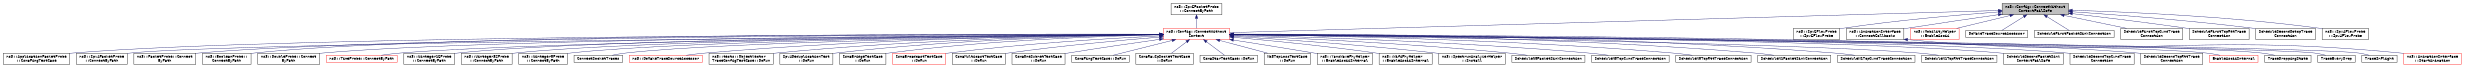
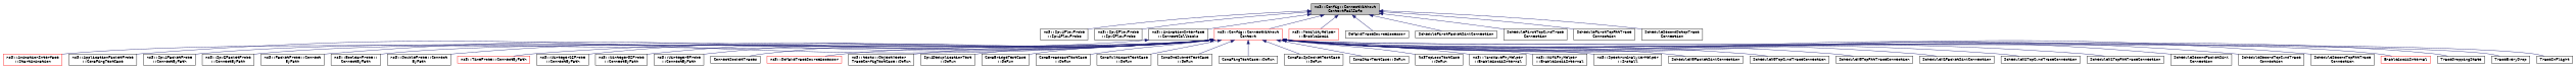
  digraph {
    fontname="DejaVu Sans Mono"
    rankdir=TB
    node [color=black fillcolor=white fontname="DejaVu Sans Mono" fontsize=10 shape=record style=filled]
    edge [color=midnightblue dir=back fontname="DejaVu Sans Mono" fontsize=10 labelfontname=Helvetica labelfontsize=10 style=solid]
    n1 [fillcolor=grey75 fontcolor=black height=0.2 label="ns3::Config::ConnectWithout\lContextFailSafe" width=0.4]
    n2 [height=0.2 label="ns3::Ipv4FlowProbe\l::Ipv4FlowProbe" width=0.4]
    n3 [height=0.2 label="ns3::Ipv6FlowProbe\l::Ipv6FlowProbe" width=0.4]
    n4 [height=0.2 label="ns3::AnimationInterface\l::ConnectCallbacks" width=0.4]
    n5 [color=red height=0.2 label="ns3::Config::ConnectWithout\lContext" width=0.4]
    n6 [color=red height=0.2 label="ns3::MobilityHelper\l::EnableAscii" width=0.4]
    n7 [height=0.2 label=DoMakeTraceSourceAccessor width=0.4]
    n8 [height=0.2 label=ScheduleFirstPacketSinkConnection width=0.4]
    n9 [height=0.2 label="ScheduleFirstTcpCwndTrace\lConnection" width=0.4]
    n10 [height=0.2 label="ScheduleFirstTcpRttTrace\lConnection" width=0.4]
    n11 [height=0.2 label="ScheduleSecondDctcpTrace\lConnection" width=0.4]
    n12 [color=red height=0.2 label="ns3::AnimationInterface\l::StartAnimation" width=0.4]
    n13 [height=0.2 label="ns3::ApplicationPacketProbe\l::CsmaPingTestCase" width=0.4]
    n14 [height=0.2 label="ns3::Ipv4PacketProbe\l::ConnectByPath" width=0.4]
    n15 [height=0.2 label="ns3::Ipv6PacketProbe\l::ConnectByPath" width=0.4]
    n16 [height=0.2 label="ns3::PacketProbe::Connect\lByPath" width=0.4]
    n17 [height=0.2 label="ns3::BooleanProbe::\lConnectByPath" width=0.4]
    n18 [height=0.2 label="ns3::DoubleProbe::Connect\lByPath" width=0.4]
    n19 [color=red height=0.2 label="ns3::TimeProbe::ConnectByPath" width=0.4]
    n20 [height=0.2 label="ns3::Uinteger16Probe\l::ConnectByPath" width=0.4]
    n21 [height=0.2 label="ns3::Uinteger32Probe\l::ConnectByPath" width=0.4]
    n22 [height=0.2 label="ns3::Uinteger8Probe\l::ConnectByPath" width=0.4]
    n23 [height=0.2 label=ConnectSocketTraces width=0.4]
    n24 [color=red height=0.2 label="ns3::DoMakeTraceSourceAccessor" width=0.4]
    n25 [height=0.2 label="ns3::tests::ObjectVector\lTraceConfigTestCase::DoRun" width=0.4]
    n26 [height=0.2 label="Ipv4DeduplicationTest\l::DoRun" width=0.4]
    n27 [height=0.2 label="CsmaBridgeTestCase\l::DoRun" width=0.4]
-   n28 [color=red height=0.2 label="CsmaBroadcastTestCase\l::DoRun" width=0.4]
+   n28 [height=0.2 label="CsmaBroadcastTestCase\l::DoRun" width=0.4]
    n29 [height=0.2 label="CsmaMulticastTestCase\l::DoRun" width=0.4]
    n30 [height=0.2 label="CsmaOneSubnetTestCase\l::DoRun" width=0.4]
    n31 [height=0.2 label="CsmaPingTestCase::DoRun" width=0.4]
    n32 [height=0.2 label="CsmaRawIpSocketTestCase\l::DoRun" width=0.4]
    n33 [height=0.2 label="CsmaStarTestCase::DoRun" width=0.4]
    n34 [height=0.2 label="Ns3TcpLossTestCase\l::DoRun" width=0.4]
    n35 [height=0.2 label="ns3::YansWavePhyHelper\l::EnableAsciiInternal" width=0.4]
    n36 [height=0.2 label="ns3::WifiPhyHelper\l::EnableAsciiInternal" width=0.4]
    n37 [height=0.2 label="ns3::SpectrumAnalyzerHelper\l::Install" width=0.4]
    n38 [height=0.2 label=ScheduleN0PacketSinkConnection width=0.4]
    n39 [height=0.2 label=ScheduleN0TcpCwndTraceConnection width=0.4]
    n40 [height=0.2 label=ScheduleN0TcpRttTraceConnection width=0.4]
    n41 [height=0.2 label=ScheduleN1PacketSinkConnection width=0.4]
    n42 [height=0.2 label=ScheduleN1TcpCwndTraceConnection width=0.4]
    n43 [height=0.2 label=ScheduleN1TcpRttTraceConnection width=0.4]
-   n44 [height=0.2 label="ScheduleSecondPacketSink\lContextFailSafe" width=0.4]
+   n44 [height=0.2 label="ScheduleSecondPacketSink\lConnection" width=0.4]
    n45 [height=0.2 label="ScheduleSecondTcpCwndTrace\lConnection" width=0.4]
    n46 [height=0.2 label="ScheduleSecondTcpRttTrace\lConnection" width=0.4]
    n47 [color=red height=0.2 label=EnableAsciiInternal width=0.4]
    n48 [height=0.2 label=TraceDroppingState width=0.4]
    n49 [height=0.2 label=TraceEveryDrop width=0.4]
    n50 [height=0.2 label=TraceInFlight width=0.4]
    n1 -> n2
    n1 -> n3
    n1 -> n4
    n1 -> n5
    n1 -> n6
    n1 -> n7
    n1 -> n8
    n1 -> n9
    n1 -> n10
    n1 -> n11
    n4 -> n12
    n5 -> n13
    n5 -> n14
-   n15 -> n5
+   n5 -> n15
    n5 -> n16
    n5 -> n17
    n5 -> n18
    n5 -> n19
    n5 -> n20
    n5 -> n21
    n5 -> n22
    n5 -> n23
    n5 -> n24
    n5 -> n25
    n5 -> n26
    n5 -> n27
    n5 -> n28
    n5 -> n29
    n5 -> n30
    n5 -> n31
    n5 -> n32
    n5 -> n33
    n5 -> n34
    n5 -> n35
    n5 -> n36
    n5 -> n37
    n5 -> n38
    n5 -> n39
    n5 -> n40
    n5 -> n41
    n5 -> n42
    n5 -> n43
    n5 -> n44
    n5 -> n45
    n5 -> n46
    n5 -> n47
    n5 -> n48
    n5 -> n49
    n5 -> n50
  }
